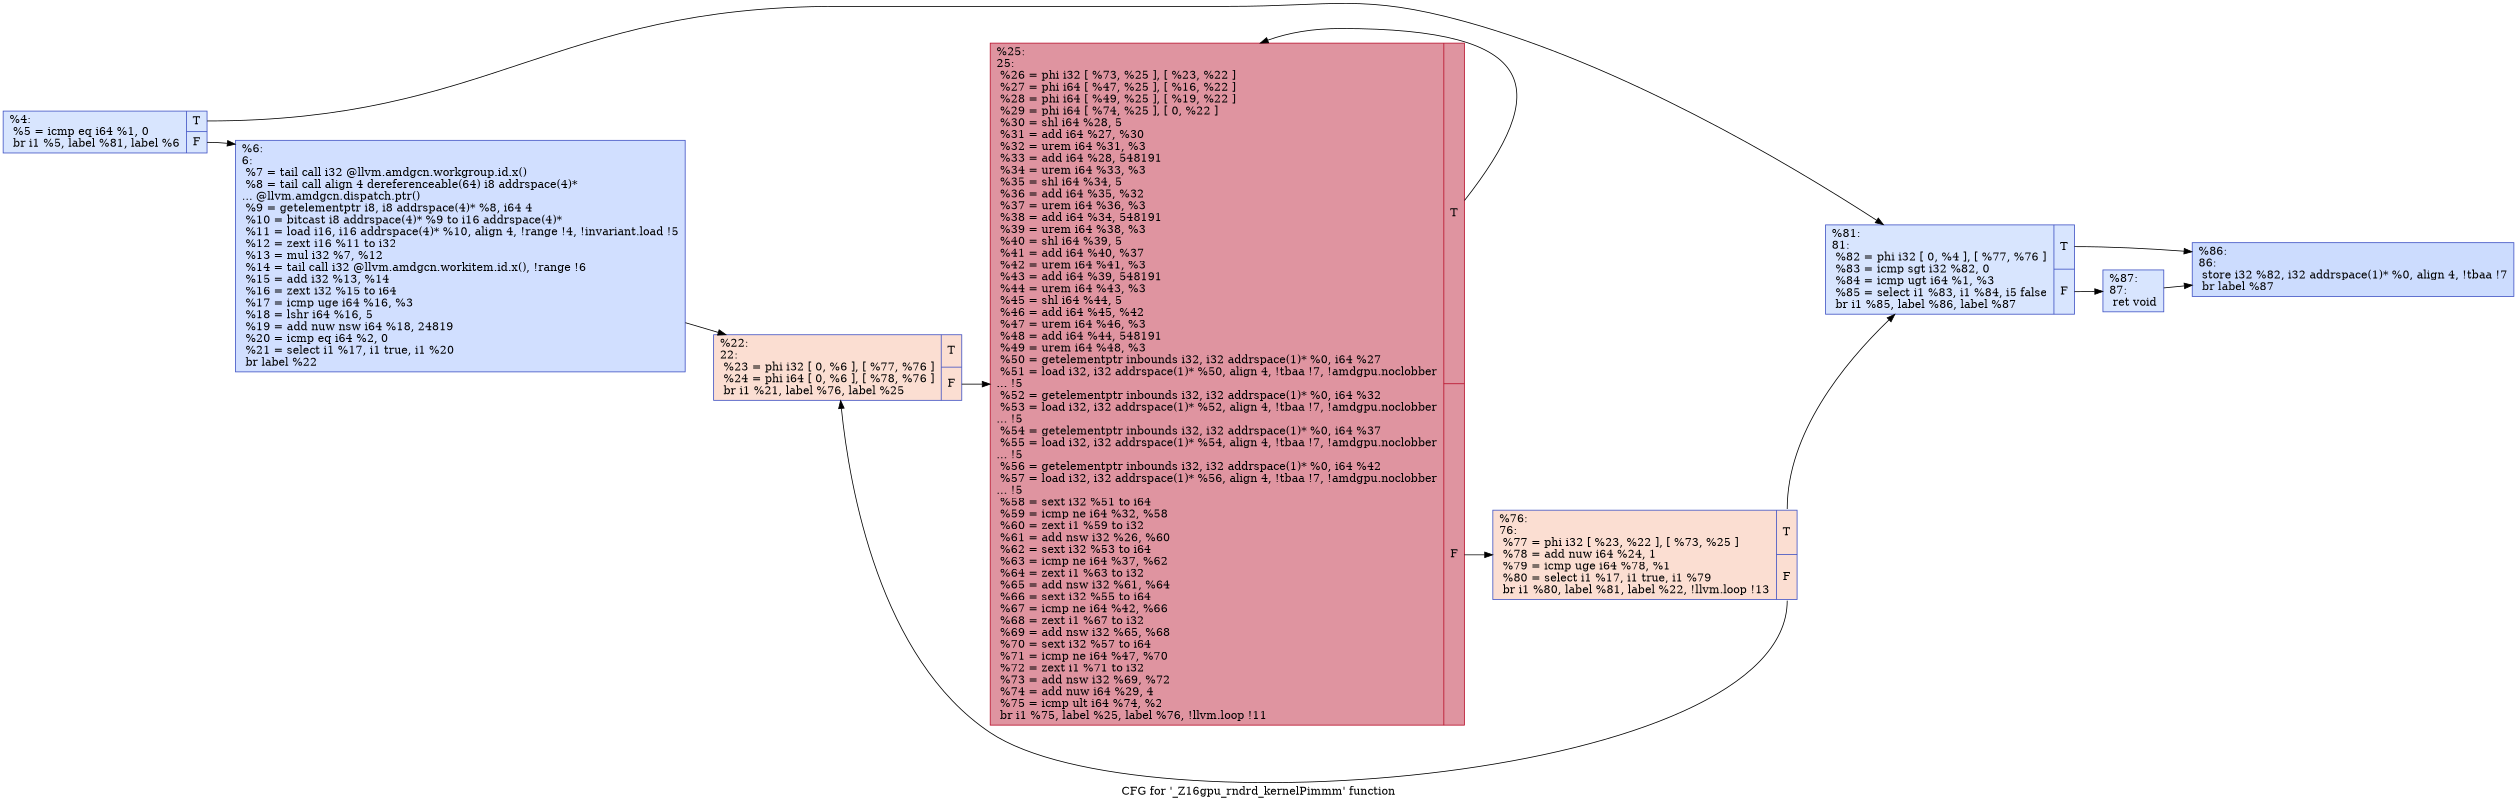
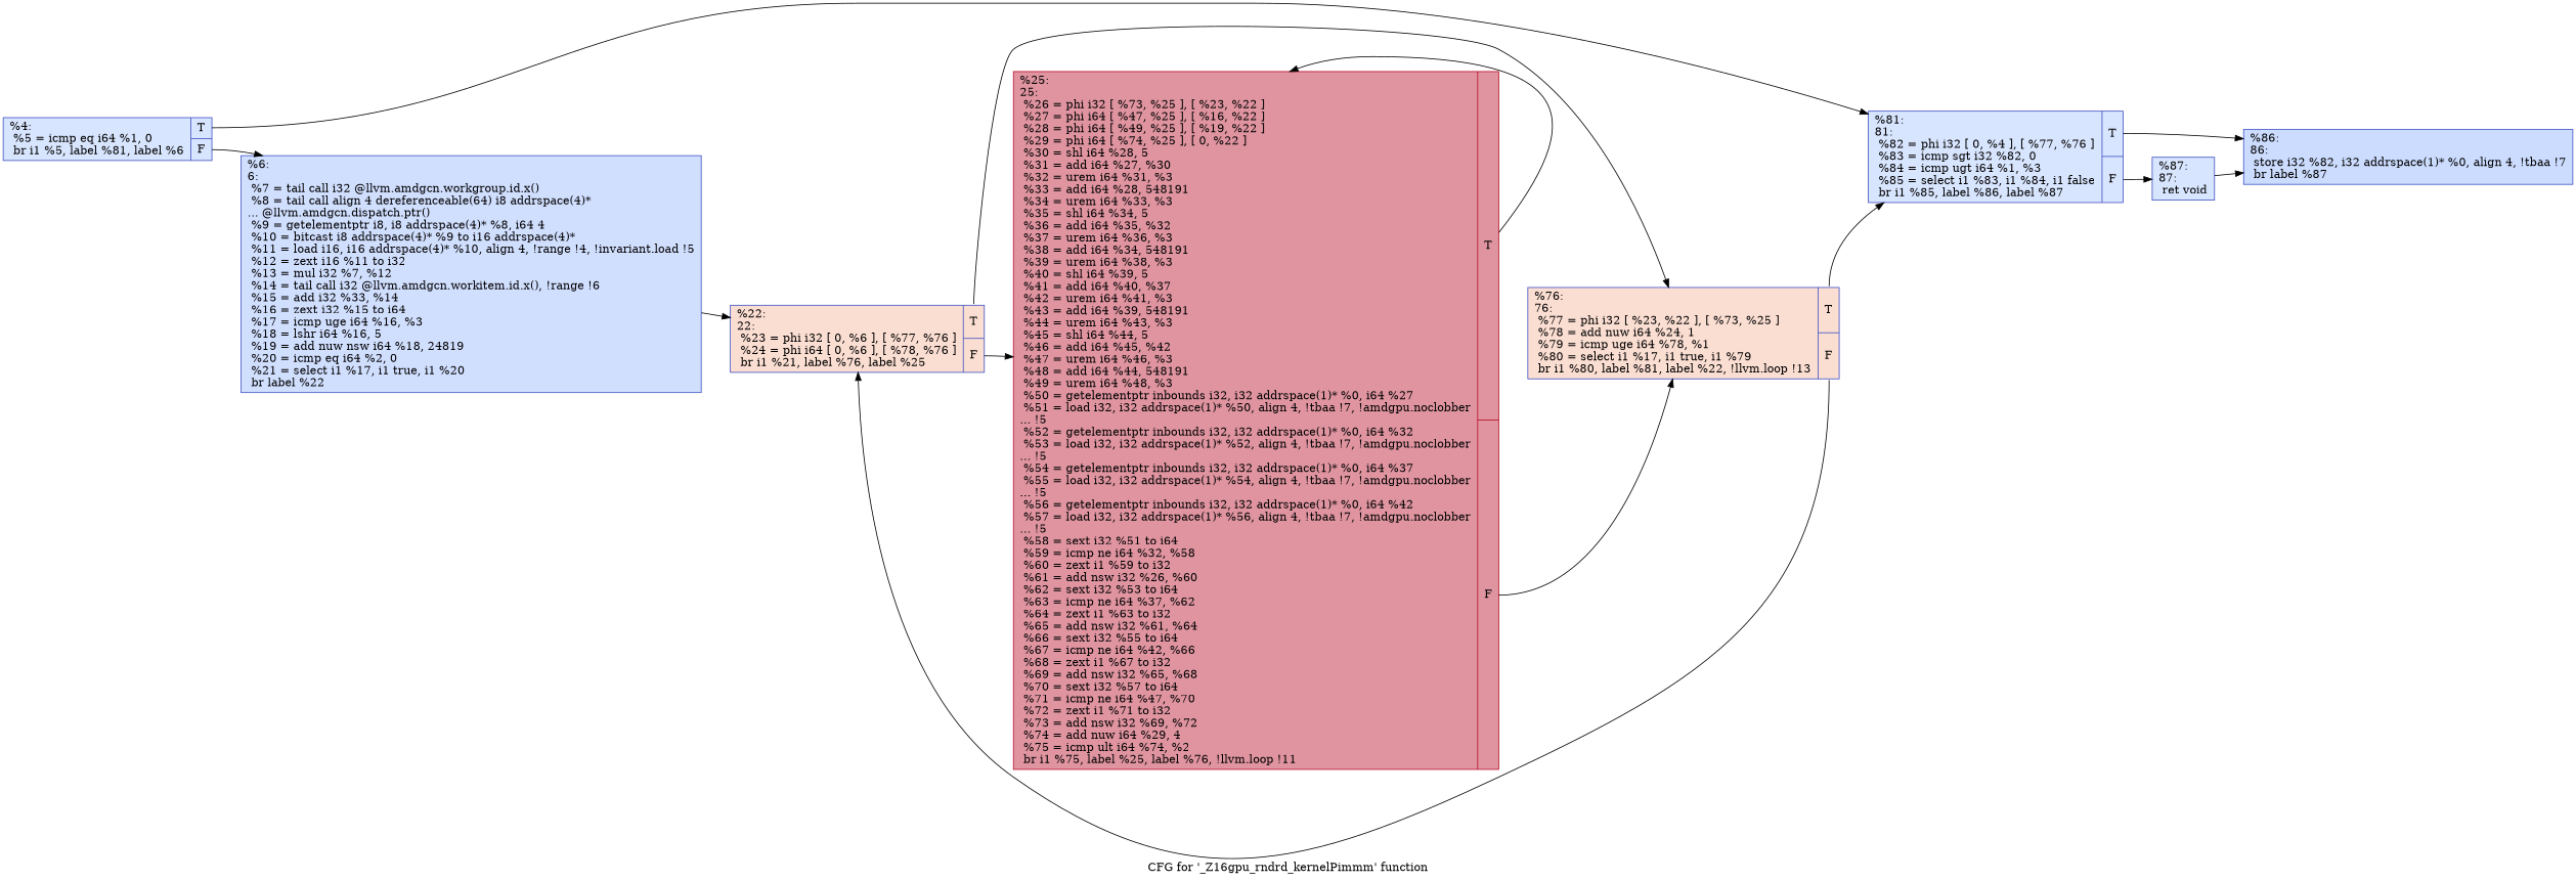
  digraph {
    label="CFG for '_Z16gpu_rndrd_kernelPimmm' function"
    rankdir=LR
    node [color="#3d50c3ff" fillcolor="#a7c5fe70" shape=record style=filled]
    edge [tailport=s0]
    n1 [label="{%4:\l  %5 = icmp eq i64 %1, 0\l  br i1 %5, label %81, label %6\l|{<s0>T|<s1>F}}"]
-   n2 [label="{%81:\l81:                                               \l  %82 = phi i32 [ 0, %4 ], [ %77, %76 ]\l  %83 = icmp sgt i32 %82, 0\l  %84 = icmp ugt i64 %1, %3\l  %85 = select i1 %83, i1 %84, i5 false\l  br i1 %85, label %86, label %87\l|{<s0>T|<s1>F}}"]
-   n3 [fillcolor="#96b7ff70" label="{%6:\l6:                                                \l  %7 = tail call i32 @llvm.amdgcn.workgroup.id.x()\l  %8 = tail call align 4 dereferenceable(64) i8 addrspace(4)*\l... @llvm.amdgcn.dispatch.ptr()\l  %9 = getelementptr i8, i8 addrspace(4)* %8, i64 4\l  %10 = bitcast i8 addrspace(4)* %9 to i16 addrspace(4)*\l  %11 = load i16, i16 addrspace(4)* %10, align 4, !range !4, !invariant.load !5\l  %12 = zext i16 %11 to i32\l  %13 = mul i32 %7, %12\l  %14 = tail call i32 @llvm.amdgcn.workitem.id.x(), !range !6\l  %15 = add i32 %13, %14\l  %16 = zext i32 %15 to i64\l  %17 = icmp uge i64 %16, %3\l  %18 = lshr i64 %16, 5\l  %19 = add nuw nsw i64 %18, 24819\l  %20 = icmp eq i64 %2, 0\l  %21 = select i1 %17, i1 true, i1 %20\l  br label %22\l}"]
+   n2 [label="{%81:\l81:                                               \l  %82 = phi i32 [ 0, %4 ], [ %77, %76 ]\l  %83 = icmp sgt i32 %82, 0\l  %84 = icmp ugt i64 %1, %3\l  %85 = select i1 %83, i1 %84, i1 false\l  br i1 %85, label %86, label %87\l|{<s0>T|<s1>F}}"]
+   n3 [fillcolor="#96b7ff70" label="{%6:\l6:                                                \l  %7 = tail call i32 @llvm.amdgcn.workgroup.id.x()\l  %8 = tail call align 4 dereferenceable(64) i8 addrspace(4)*\l... @llvm.amdgcn.dispatch.ptr()\l  %9 = getelementptr i8, i8 addrspace(4)* %8, i64 4\l  %10 = bitcast i8 addrspace(4)* %9 to i16 addrspace(4)*\l  %11 = load i16, i16 addrspace(4)* %10, align 4, !range !4, !invariant.load !5\l  %12 = zext i16 %11 to i32\l  %13 = mul i32 %7, %12\l  %14 = tail call i32 @llvm.amdgcn.workitem.id.x(), !range !6\l  %15 = add i32 %33, %14\l  %16 = zext i32 %15 to i64\l  %17 = icmp uge i64 %16, %3\l  %18 = lshr i64 %16, 5\l  %19 = add nuw nsw i64 %18, 24819\l  %20 = icmp eq i64 %2, 0\l  %21 = select i1 %17, i1 true, i1 %20\l  br label %22\l}"]
    n4 [fillcolor="#8caffe70" label="{%86:\l86:                                               \l  store i32 %82, i32 addrspace(1)* %0, align 4, !tbaa !7\l  br label %87\l}"]
    n5 [label="{%87:\l87:                                               \l  ret void\l}"]
    n6 [fillcolor="#f7b59970" label="{%22:\l22:                                               \l  %23 = phi i32 [ 0, %6 ], [ %77, %76 ]\l  %24 = phi i64 [ 0, %6 ], [ %78, %76 ]\l  br i1 %21, label %76, label %25\l|{<s0>T|<s1>F}}"]
    n7 [fillcolor="#f7b59970" label="{%76:\l76:                                               \l  %77 = phi i32 [ %23, %22 ], [ %73, %25 ]\l  %78 = add nuw i64 %24, 1\l  %79 = icmp uge i64 %78, %1\l  %80 = select i1 %17, i1 true, i1 %79\l  br i1 %80, label %81, label %22, !llvm.loop !13\l|{<s0>T|<s1>F}}"]
    n8 [color="#b70d28ff" fillcolor="#b70d2870" label="{%25:\l25:                                               \l  %26 = phi i32 [ %73, %25 ], [ %23, %22 ]\l  %27 = phi i64 [ %47, %25 ], [ %16, %22 ]\l  %28 = phi i64 [ %49, %25 ], [ %19, %22 ]\l  %29 = phi i64 [ %74, %25 ], [ 0, %22 ]\l  %30 = shl i64 %28, 5\l  %31 = add i64 %27, %30\l  %32 = urem i64 %31, %3\l  %33 = add i64 %28, 548191\l  %34 = urem i64 %33, %3\l  %35 = shl i64 %34, 5\l  %36 = add i64 %35, %32\l  %37 = urem i64 %36, %3\l  %38 = add i64 %34, 548191\l  %39 = urem i64 %38, %3\l  %40 = shl i64 %39, 5\l  %41 = add i64 %40, %37\l  %42 = urem i64 %41, %3\l  %43 = add i64 %39, 548191\l  %44 = urem i64 %43, %3\l  %45 = shl i64 %44, 5\l  %46 = add i64 %45, %42\l  %47 = urem i64 %46, %3\l  %48 = add i64 %44, 548191\l  %49 = urem i64 %48, %3\l  %50 = getelementptr inbounds i32, i32 addrspace(1)* %0, i64 %27\l  %51 = load i32, i32 addrspace(1)* %50, align 4, !tbaa !7, !amdgpu.noclobber\l... !5\l  %52 = getelementptr inbounds i32, i32 addrspace(1)* %0, i64 %32\l  %53 = load i32, i32 addrspace(1)* %52, align 4, !tbaa !7, !amdgpu.noclobber\l... !5\l  %54 = getelementptr inbounds i32, i32 addrspace(1)* %0, i64 %37\l  %55 = load i32, i32 addrspace(1)* %54, align 4, !tbaa !7, !amdgpu.noclobber\l... !5\l  %56 = getelementptr inbounds i32, i32 addrspace(1)* %0, i64 %42\l  %57 = load i32, i32 addrspace(1)* %56, align 4, !tbaa !7, !amdgpu.noclobber\l... !5\l  %58 = sext i32 %51 to i64\l  %59 = icmp ne i64 %32, %58\l  %60 = zext i1 %59 to i32\l  %61 = add nsw i32 %26, %60\l  %62 = sext i32 %53 to i64\l  %63 = icmp ne i64 %37, %62\l  %64 = zext i1 %63 to i32\l  %65 = add nsw i32 %61, %64\l  %66 = sext i32 %55 to i64\l  %67 = icmp ne i64 %42, %66\l  %68 = zext i1 %67 to i32\l  %69 = add nsw i32 %65, %68\l  %70 = sext i32 %57 to i64\l  %71 = icmp ne i64 %47, %70\l  %72 = zext i1 %71 to i32\l  %73 = add nsw i32 %69, %72\l  %74 = add nuw i64 %29, 4\l  %75 = icmp ult i64 %74, %2\l  br i1 %75, label %25, label %76, !llvm.loop !11\l|{<s0>T|<s1>F}}"]
    n1 -> n2
    n1 -> n3 [tailport=s1]
    n2 -> n4
    n2 -> n5 [tailport=s1]
    n3 -> n6
    n5 -> n4
+   n6 -> n7
    n6 -> n8 [tailport=s1]
    n7 -> n2
    n7 -> n6 [tailport=s1]
    n8 -> n7 [tailport=s1]
    n8 -> n8
  }
